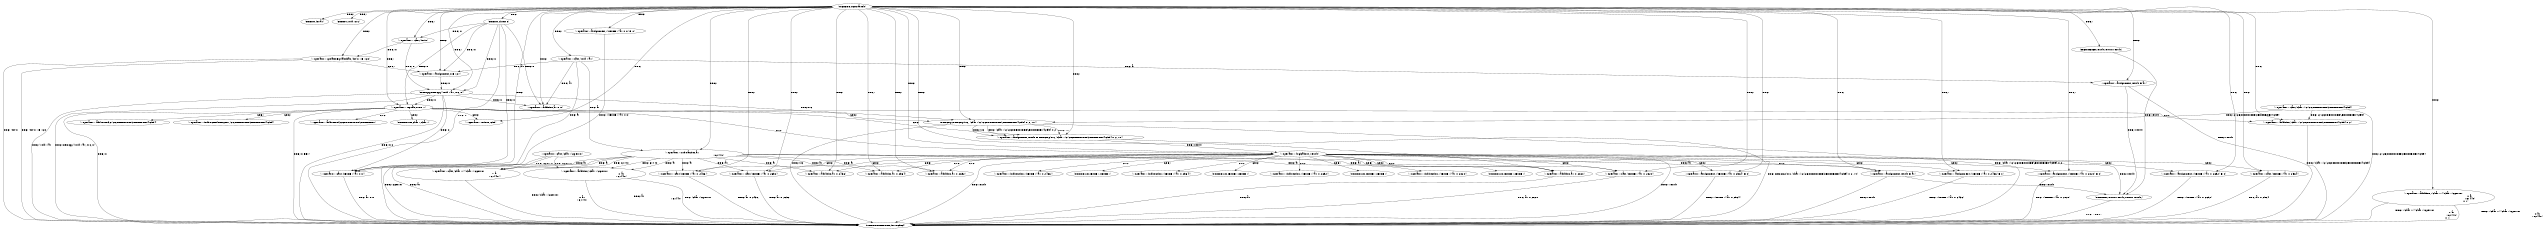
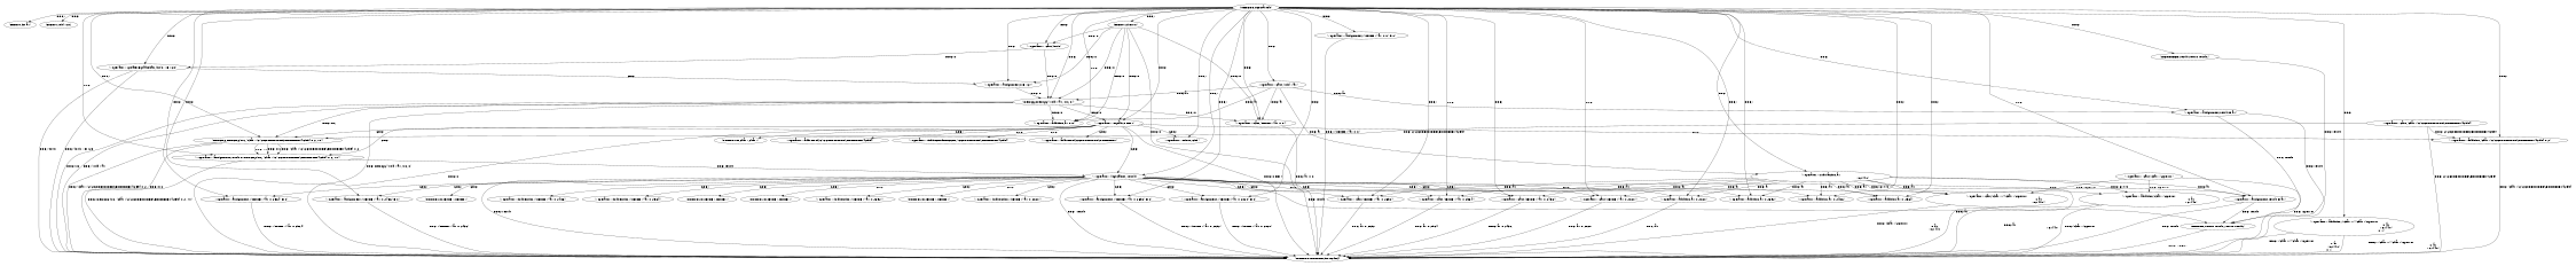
  digraph {
    n1 [label="(METHOD,IGDstartelt)"]
    n2 [label="(PARAM,int a1)"]
    n3 [label="(PARAM,void *src)"]
    n4 [label="(PARAM,size_t n)"]
    n5 [label="(<operator>.greaterEqualsThan,(int)n >= 128)"]
    n6 [label="(<operator>.cast,(int)n)"]
    n7 [label="(<operator>.assignment,n = 127)"]
    n8 [label="(memcpy,memcpy((void *)a1, src, n))"]
    n9 [label="(<operator>.cast,(void *)a1)"]
    n10 [label="(<operator>.assignment,*(_BYTE *)(a1 + n) = 0)"]
    n11 [label="(<operator>.cast,(_BYTE *)(a1 + n))"]
    n12 [label="(<operator>.addition,a1 + n)"]
    n13 [label="(<operator>.assignment,result = a1)"]
    n14 [label="(<operator>.addition,*(char **)((char *)&perror\n                                                                                               + a1\n                                                                                               - 61440)\n                                                                                    + 1)"]
    n15 [label="(<operator>.subtraction,a1\n                                                                                               - 61440)"]
    n16 [label="(<operator>.equals,n == 7)"]
    n17 [label="(<operator>.assignment,result = memcmp(src, (char *)&(&GLOBAL_OFFSET_TABLE_)[-259] + 2, 7u))"]
    n18 [label="(memcmp,memcmp(src, (char *)&(&GLOBAL_OFFSET_TABLE_)[-259] + 2, 7u))"]
    n19 [label="(<operator>.addition,(char *)&(&GLOBAL_OFFSET_TABLE_)[-259] + 2)"]
    n20 [label="(<operator>.minus,-259)"]
    n21 [label="(<operator>.logicalNot,!result)"]
    n22 [label="(<operator>.assignment,*(_BYTE *)(a1 + 2436) = 0)"]
    n23 [label="(<operator>.cast,(_BYTE *)(a1 + 2436))"]
    n24 [label="(<operator>.addition,a1 + 2436)"]
    n25 [label="(<operator>.assignment,*(_BYTE *)(a1 + 2564) = 0)"]
    n26 [label="(<operator>.cast,(_BYTE *)(a1 + 2564))"]
    n27 [label="(<operator>.addition,a1 + 2564)"]
    n28 [label="(<operator>.assignment,*(_BYTE *)(a1 + 2692) = 0)"]
    n29 [label="(<operator>.cast,(_BYTE *)(a1 + 2692))"]
    n30 [label="(<operator>.addition,a1 + 2692)"]
    n31 [label="(<operator>.assignment,result = a1)"]
    n32 [label="(<operator>.assignment,*(_BYTE *)(a1 + 2820) = 0)"]
    n33 [label="(<operator>.cast,(_BYTE *)(a1 + 2820))"]
    n34 [label="(<operator>.addition,a1 + 2820)"]
    n35 [label="(IDENTIFIER,result,return result;)"]
    n36 [label="(METHOD_RETURN,int __cdecl)"]
    n37 [label="(RETURN,return result;,return result;)"]
    n38 [label="(<operator>.cast,(char **)((char *)&perror\n                                                                                               + a1\n                                                                                               - 61440))"]
    n39 [label="(<operator>.addition,(char *)&perror\n                                                                                               + a1\n                                                                                               - 61440)"]
    n40 [label="(UNKNOWN,char *,char *)"]
    n41 [label="(<operator>.addressOf,&(&GLOBAL_OFFSET_TABLE_)[-259])"]
    n42 [label="(<operator>.indirectIndexAccess,(&GLOBAL_OFFSET_TABLE_)[-259])"]
    n43 [label="(<operator>.addressOf,&GLOBAL_OFFSET_TABLE_)"]
    n44 [label="(<operator>.indirection,*(_BYTE *)(a1 + 2436))"]
    n45 [label="(UNKNOWN,_BYTE *,_BYTE *)"]
    n46 [label="(<operator>.indirection,*(_BYTE *)(a1 + 2564))"]
    n47 [label="(UNKNOWN,_BYTE *,_BYTE *)"]
    n48 [label="(<operator>.indirection,*(_BYTE *)(a1 + 2692))"]
    n49 [label="(UNKNOWN,_BYTE *,_BYTE *)"]
    n50 [label="(<operator>.indirection,*(_BYTE *)(a1 + 2820))"]
    n51 [label="(UNKNOWN,_BYTE *,_BYTE *)"]
    n52 [label="(<operator>.cast,(char *)&perror)"]
    n53 [label="(<operator>.cast,(char *)&(&GLOBAL_OFFSET_TABLE_)[-259])"]
    n1 -> n2 [label="DDG: "]
    n1 -> n3 [label="DDG: "]
    n1 -> n4 [label="DDG: "]
    n1 -> n5 [label="DDG: "]
    n1 -> n6 [label="DDG: "]
    n1 -> n7 [label="DDG: "]
    n1 -> n8 [label="DDG: "]
    n1 -> n9 [label="DDG: "]
    n1 -> n10 [label="DDG: "]
    n1 -> n11 [label="DDG: "]
    n1 -> n12 [label="DDG: "]
    n1 -> n13 [label="DDG: "]
    n1 -> n14 [label="DDG: "]
    n1 -> n15 [label="DDG: "]
    n1 -> n16 [label="DDG: "]
    n1 -> n17 [label="DDG: "]
    n1 -> n18 [label="DDG: "]
    n1 -> n19 [label="DDG: "]
    n1 -> n20 [label="DDG: "]
    n1 -> n21 [label="DDG: "]
    n1 -> n22 [label="DDG: "]
    n1 -> n23 [label="DDG: "]
    n1 -> n24 [label="DDG: "]
    n1 -> n25 [label="DDG: "]
    n1 -> n26 [label="DDG: "]
    n1 -> n27 [label="DDG: "]
    n1 -> n28 [label="DDG: "]
    n1 -> n29 [label="DDG: "]
    n1 -> n30 [label="DDG: "]
    n1 -> n31 [label="DDG: "]
    n1 -> n32 [label="DDG: "]
    n1 -> n33 [label="DDG: "]
    n1 -> n34 [label="DDG: "]
    n1 -> n35 [label="DDG: "]
    n4 -> n6 [label="DDG: n"]
    n4 -> n7 [label="DDG: n"]
    n4 -> n8 [label="DDG: n"]
    n4 -> n11 [label="DDG: n"]
    n4 -> n12 [label="DDG: n"]
    n4 -> n16 [label="DDG: n"]
    n4 -> n36 [label="DDG: n"]
    n5 -> n7 [label="CDG: "]
    n5 -> n36 [label="DDG: (int)n >= 128"]
    n5 -> n36 [label="DDG: (int)n"]
    n6 -> n5 [label="DDG: n"]
    n6 -> n8 [label="DDG: n"]
    n7 -> n8 [label="DDG: n"]
    n8 -> n11 [label="DDG: n"]
    n8 -> n12 [label="DDG: n"]
    n8 -> n16 [label="DDG: n"]
    n8 -> n18 [label="DDG: src"]
    n8 -> n36 [label="DDG: memcpy((void *)a1, src, n)"]
    n8 -> n36 [label="DDG: (void *)a1"]
    n8 -> n36 [label="DDG: src"]
-   n9 -> n7 [label="DDG: a1"]
+   n9 -> n8 [label="DDG: a1"]
    n9 -> n11 [label="DDG: a1"]
    n9 -> n12 [label="DDG: a1"]
    n9 -> n13 [label="DDG: a1"]
    n9 -> n15 [label="DDG: a1"]
    n10 -> n36 [label="DDG: *(_BYTE *)(a1 + n)"]
    n11 -> n36 [label="DDG: a1 + n"]
    n13 -> n36 [label="DDG: result"]
    n13 -> n37 [label="DDG: result"]
    n14 -> n36 [label="DDG: *(char **)((char *)&perror\n                                                                                               + a1\n                                                                                               - 61440)\n                                                                                    + 1"]
    n14 -> n36 [label="DDG: *(char **)((char *)&perror\n                                                                                               + a1\n                                                                                               - 61440)"]
    n15 -> n23 [label="DDG: a1"]
    n15 -> n24 [label="DDG: a1"]
-   n15 -> n11 [label="DDG: a1"]
+   n15 -> n26 [label="DDG: a1"]
    n15 -> n27 [label="DDG: a1"]
    n15 -> n29 [label="DDG: a1"]
    n15 -> n30 [label="DDG: a1"]
    n15 -> n31 [label="DDG: a1"]
    n15 -> n33 [label="DDG: a1"]
    n15 -> n34 [label="DDG: a1"]
    n15 -> n36 [label="DDG: a1"]
    n15 -> n38 [label="DDG: a1"]
    n15 -> n38 [label="DDG: 61440"]
    n15 -> n39 [label="DDG: a1"]
    n15 -> n39 [label="DDG: 61440"]
    n16 -> n17 [label="CDG: "]
    n16 -> n18 [label="CDG: "]
    n16 -> n19 [label="CDG: "]
    n16 -> n20 [label="CDG: "]
    n16 -> n21 [label="CDG: "]
    n16 -> n36 [label="DDG: n"]
    n16 -> n36 [label="DDG: n == 7"]
    n16 -> n40 [label="CDG: "]
    n16 -> n41 [label="CDG: "]
    n16 -> n42 [label="CDG: "]
    n16 -> n43 [label="CDG: "]
    n17 -> n21 [label="DDG: result"]
    n17 -> n36 [label="DDG: memcmp(src, (char *)&(&GLOBAL_OFFSET_TABLE_)[-259] + 2, 7u)"]
    n18 -> n17 [label="DDG: src"]
    n18 -> n17 [label="DDG: (char *)&(&GLOBAL_OFFSET_TABLE_)[-259] + 2"]
    n18 -> n17 [label="DDG: 7u"]
    n18 -> n36 [label="DDG: (char *)&(&GLOBAL_OFFSET_TABLE_)[-259] + 2"]
    n18 -> n36 [label="DDG: src"]
    n19 -> n36 [label="DDG: (char *)&(&GLOBAL_OFFSET_TABLE_)[-259]"]
    n21 -> n22 [label="CDG: "]
    n21 -> n23 [label="CDG: "]
    n21 -> n24 [label="CDG: "]
    n21 -> n25 [label="CDG: "]
    n21 -> n26 [label="CDG: "]
    n21 -> n27 [label="CDG: "]
    n21 -> n28 [label="CDG: "]
    n21 -> n29 [label="CDG: "]
    n21 -> n30 [label="CDG: "]
    n21 -> n31 [label="CDG: "]
    n21 -> n32 [label="CDG: "]
    n21 -> n33 [label="CDG: "]
    n21 -> n34 [label="CDG: "]
    n21 -> n36 [label="DDG: result"]
    n21 -> n36 [label="DDG: !result"]
    n21 -> n37 [label="DDG: result"]
    n21 -> n44 [label="CDG: "]
    n21 -> n45 [label="CDG: "]
    n21 -> n46 [label="CDG: "]
    n21 -> n47 [label="CDG: "]
    n21 -> n48 [label="CDG: "]
    n21 -> n49 [label="CDG: "]
    n21 -> n50 [label="CDG: "]
    n21 -> n51 [label="CDG: "]
    n22 -> n36 [label="DDG: *(_BYTE *)(a1 + 2436)"]
    n23 -> n36 [label="DDG: a1 + 2436"]
    n25 -> n36 [label="DDG: *(_BYTE *)(a1 + 2564)"]
    n26 -> n36 [label="DDG: a1 + 2564"]
    n28 -> n36 [label="DDG: *(_BYTE *)(a1 + 2692)"]
    n29 -> n36 [label="DDG: a1 + 2692"]
    n31 -> n36 [label="DDG: result"]
    n31 -> n37 [label="DDG: result"]
    n32 -> n36 [label="DDG: *(_BYTE *)(a1 + 2820)"]
    n33 -> n36 [label="DDG: a1 + 2820"]
    n34 -> n36 [label="DDG: a1"]
    n35 -> n37 [label="DDG: result"]
    n37 -> n36 [label="DDG: <RET>"]
    n38 -> n36 [label="DDG: (char *)&perror\n                                                                                               + a1\n                                                                                               - 61440"]
    n39 -> n36 [label="DDG: a1\n                                                                                               - 61440"]
    n39 -> n36 [label="DDG: (char *)&perror"]
    n52 -> n36 [label="DDG: &perror"]
    n52 -> n38 [label="DDG: &perror"]
    n52 -> n39 [label="DDG: &perror"]
    n53 -> n18 [label="DDG: &(&GLOBAL_OFFSET_TABLE_)[-259]"]
    n53 -> n19 [label="DDG: &(&GLOBAL_OFFSET_TABLE_)[-259]"]
    n53 -> n36 [label="DDG: &(&GLOBAL_OFFSET_TABLE_)[-259]"]
  }
